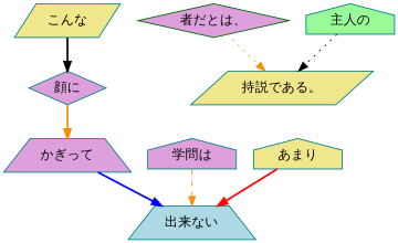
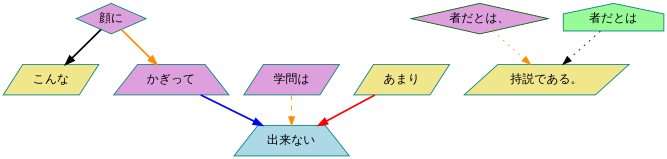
  digraph {
    node [color=teal fillcolor=plum shape=parallelogram style=filled]
    edge [color=darkorange style=bold]
    n1 [fillcolor=khaki label="こんな"]
    n2 [label="顔に" shape=diamond]
    n3 [label="かぎって" shape=trapezium]
    n4 [fillcolor=lightblue label="出来ない" shape=trapezium]
-   n5 [label="学問は" shape=house]
-   n6 [fillcolor=khaki label="あまり" shape=house]
+   n5 [label="学問は"]
+   n6 [fillcolor=khaki label="あまり"]
    n7 [color=darkgreen label="者だとは、" shape=diamond]
    n8 [fillcolor=khaki label="持説である。"]
-   n9 [fillcolor=palegreen label="主人の" shape=house]
-   n1 -> n2 [color=black]
+   n9 [fillcolor=palegreen label="者だとは" shape=house]
+   n2 -> n1 [color=black]
    n2 -> n3
    n3 -> n4 [color=blue]
    n5 -> n4 [style=dashed]
    n6 -> n4 [color=red]
    n7 -> n8 [style=dotted]
    n9 -> n8 [color=black style=dotted]
  }
